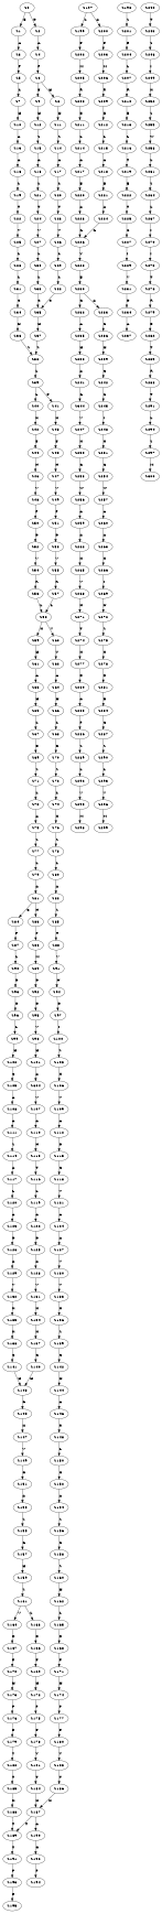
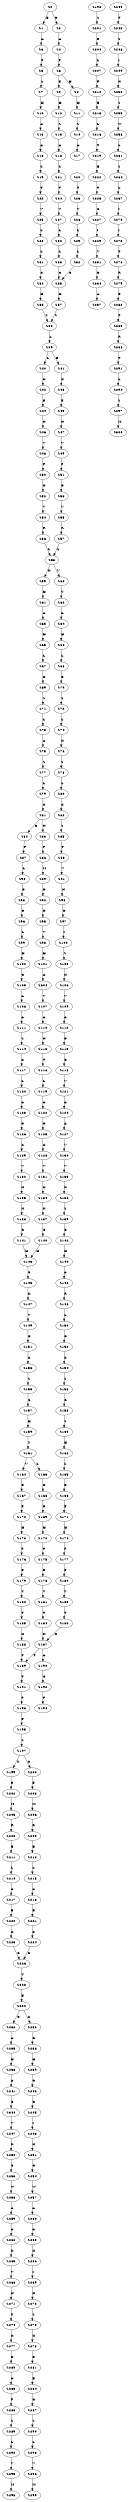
  strict digraph {
    S0
    S1
    S2
    S3
    S4
    S5
    S6
    S7
    S8
    S9
    S10
    S11
    S12
    S13
    S14
    S15
    S16
    S17
    S18
    S19
    S20
    S21
    S22
    S23
    S24
    S25
    S26
    S27
    S28
    S29
    S30
    S31
    S32
    S33
    S34
    S35
    S36
    S37
    S38
    S39
    S40
    S41
    S42
    S43
    S44
    S45
    S46
    S47
    S48
    S49
    S50
    S51
    S52
    S53
    S54
    S55
    S56
    S57
    S58
    S59
    S60
    S61
    S62
    S63
    S64
    S65
    S66
    S67
    S68
    S69
    S70
    S71
    S72
    S73
    S74
    S75
    S76
    S77
    S78
    S79
    S80
    S81
    S82
    S83
    S84
    S85
    S86
    S87
    S88
    S89
    S90
    S91
    S92
    S93
    S94
    S95
    S96
    S97
    S98
    S99
    S100
    S101
    S102
    S103
    n105 [label=S604]
    S105
    S106
    S107
    S108
    S109
    S110
    S111
    S112
    S113
    S114
    S115
    S116
    S117
    S118
    S119
    S120
    S121
    S122
    S123
    S124
    S125
    S126
    S127
    S128
    S129
    S130
    S131
    S132
    S133
    S134
    S135
    S136
    S137
    S138
    S139
    S140
    S141
    S142
    S143
    S144
    S145
    S146
    S147
    S148
    S149
    S150
    S151
    S152
    S153
    S154
    S155
    S156
    S157
    S158
    S159
    S160
    S161
    S162
    S163
    S164
    S165
    S166
    S167
    S168
    S169
    S170
    S171
    S172
    S173
    S174
    S175
    S176
    S177
    S178
    S179
    S180
    S181
    S182
    S183
    S184
    S185
    S186
    S187
    S188
    S189
    S190
    S191
    S192
    S193
    S194
    S195
    S197
    S199
    S200
    S198
    S201
    S202
    S203
    S204
    S205
    S206
    S207
    S208
    S209
    S210
    S211
    S212
    S213
    S214
    S215
    S216
    S217
    S218
    S219
    S220
    S221
    S222
    S223
    S224
    S225
    S226
    S227
    S228
    S229
    S230
    S231
    S232
    S233
    S234
    S235
    S236
    S237
    S238
    S239
    S241
    S242
    S240
    S243
    n244 [label=S344]
    S245
    S246
    S247
    S248
    S249
    S250
    S251
    S252
    S253
    S254
    S255
    S256
    S257
    S258
    S259
    S260
    S261
    S262
    S263
    S264
    S265
    S266
    S267
    S268
    S269
    S270
    S271
    S272
    S273
    S274
    S275
    S276
    S277
    S278
    S279
    S280
    S281
    S282
    S283
    S284
    S285
    S286
    S287
    S288
    S289
    S290
    S291
    S292
    S293
    S294
    S295
    S296
    S297
    S298
    S299
    S300
    S0 -> S1 [label=E]
    S0 -> S2 [label=D]
    S1 -> S3 [label=A]
    S2 -> S4 [label=A]
    S3 -> S5 [label=P]
    S4 -> S6 [label=P]
    S5 -> S7 [label=L]
    S6 -> S8 [label=H]
    S6 -> S9 [label=F]
    S7 -> S10 [label=H]
    S8 -> S11 [label=H]
    S9 -> S12 [label=H]
    S10 -> S13 [label=A]
    S11 -> S14 [label=S]
    S12 -> S15 [label=S]
    S13 -> S16 [label=A]
    S14 -> S17 [label=A]
    S15 -> S18 [label=A]
    S16 -> S19 [label=L]
-   S17 -> S20 [label=L]
    S18 -> S21 [label=L]
    S19 -> S22 [label=T]
    S20 -> S23 [label=T]
    S21 -> S24 [label=T]
    S22 -> S25 [label=V]
    S23 -> S26 [label=V]
    S24 -> S27 [label=V]
    S25 -> S28 [label=L]
    S26 -> S29 [label=L]
    S27 -> S30 [label=L]
    S28 -> S31 [label=L]
    S29 -> S32 [label=L]
    S30 -> S33 [label=L]
    S31 -> S34 [label=C]
    S32 -> S35 [label=C]
    S33 -> S35 [label=C]
    S34 -> S36 [label=H]
    S35 -> S37 [label=H]
    S36 -> S38 [label=S]
    S37 -> S38 [label=S]
    S38 -> S39 [label=L]
    S39 -> S40 [label=L]
    S39 -> S41 [label=F]
    S40 -> S42 [label=K]
    S41 -> S43 [label=K]
    S42 -> S44 [label=F]
    S43 -> S45 [label=F]
    S44 -> S46 [label=N]
    S45 -> S47 [label=N]
    S46 -> S48 [label=V]
    S47 -> S49 [label=V]
    S48 -> S50 [label=P]
    S49 -> S51 [label=P]
    S50 -> S52 [label=D]
    S51 -> S53 [label=D]
    S52 -> S54 [label=V]
    S53 -> S55 [label=V]
    S54 -> S56 [label=R]
    S55 -> S57 [label=R]
    S56 -> S58 [label=L]
    S57 -> S58 [label=L]
    S58 -> S59 [label=K]
    S58 -> S60 [label=V]
    S59 -> S61 [label=H]
    S60 -> S62 [label=Y]
    S61 -> S63 [label=A]
    S62 -> S64 [label=A]
    S63 -> S65 [label=H]
    S64 -> S66 [label=H]
    S65 -> S67 [label=L]
    S66 -> S68 [label=L]
    S67 -> S69 [label=D]
    S68 -> S70 [label=E]
    S69 -> S71 [label=S]
    S70 -> S72 [label=S]
    S71 -> S73 [label=L]
    S72 -> S74 [label=L]
    S73 -> S75 [label=A]
    S74 -> S76 [label=K]
    S75 -> S77 [label=S]
    S76 -> S78 [label=S]
    S77 -> S79 [label=L]
    S78 -> S80 [label=L]
    S79 -> S81 [label=A]
    S80 -> S82 [label=A]
    S81 -> S83 [label=N]
    S81 -> S84 [label=G]
    S82 -> S85 [label=S]
    S83 -> S86 [label=P]
    S84 -> S87 [label=P]
    S85 -> S88 [label=T]
    S86 -> S89 [label=M]
    S87 -> S90 [label=L]
    S88 -> S91 [label=V]
    S89 -> S92 [label=D]
    S90 -> S93 [label=D]
    S91 -> S94 [label=N]
    S92 -> S95 [label=D]
    S93 -> S96 [label=D]
    S94 -> S97 [label=D]
    S95 -> S98 [label=V]
    S96 -> S99 [label=L]
    S97 -> S100 [label=I]
    S98 -> S101 [label=H]
    S99 -> S102 [label=H]
    S100 -> S103 [label=S]
    S101 -> n105 [label=A]
    S102 -> S105 [label=G]
    S103 -> S106 [label=K]
    n105 -> S107 [label=V]
    S105 -> S108 [label=A]
    S106 -> S109 [label=V]
    S107 -> S110 [label=A]
    S108 -> S111 [label=A]
    S109 -> S112 [label=A]
    S110 -> S113 [label=N]
    S111 -> S114 [label=S]
    S112 -> S115 [label=D]
    S113 -> S116 [label=T]
    S114 -> S117 [label=A]
    S115 -> S118 [label=G]
    S116 -> S119 [label=L]
    S117 -> S120 [label=L]
    S118 -> S121 [label=V]
    S119 -> S122 [label=A]
    S120 -> S123 [label=A]
    S121 -> S124 [label=A]
    S122 -> S125 [label=D]
    S123 -> S126 [label=D]
    S124 -> S127 [label=A]
    S125 -> S128 [label=A]
    S126 -> S129 [label=A]
    S127 -> S130 [label=V]
    S128 -> S131 [label=V]
    S129 -> S132 [label=V]
    S130 -> S133 [label=V]
    S131 -> S134 [label=K]
    S132 -> S135 [label=K]
    S133 -> S136 [label=K]
    S134 -> S137 [label=K]
    S135 -> S138 [label=K]
    S136 -> S139 [label=S]
    S137 -> S140 [label=G]
    S138 -> S141 [label=G]
    S139 -> S142 [label=G]
    S140 -> S143 [label=H]
    S141 -> S143 [label=H]
    S142 -> S144 [label=H]
    S143 -> S145 [label=G]
    S144 -> S146 [label=A]
    S145 -> S147 [label=K]
    S146 -> S148 [label=R]
    S147 -> S149 [label=V]
    S148 -> S150 [label=L]
    S149 -> S151 [label=Q]
    S150 -> S152 [label=Q]
    S151 -> S153 [label=A]
    S152 -> S154 [label=A]
    S153 -> S155 [label=S]
    S154 -> S156 [label=S]
    S155 -> S157 [label=G]
    S156 -> S158 [label=G]
    S157 -> S159 [label=H]
    S158 -> S160 [label=S]
    S159 -> S161 [label=S]
    S160 -> S162 [label=H]
    S161 -> S163 [label=L]
    S161 -> S164 [label=V]
    S162 -> S165 [label=L]
    S163 -> S166 [label=D]
    S164 -> S167 [label=D]
    S165 -> S168 [label=D]
    S166 -> S169 [label=F]
    S167 -> S170 [label=F]
    S168 -> S171 [label=F]
    S169 -> S172 [label=H]
    S170 -> S173 [label=H]
    S171 -> S174 [label=H]
    S172 -> S175 [label=P]
    S173 -> S176 [label=P]
    S174 -> S177 [label=P]
    S175 -> S178 [label=F]
    S176 -> S179 [label=F]
    S177 -> S180 [label=F]
    S178 -> S181 [label=Y]
    S179 -> S182 [label=Y]
    S180 -> S183 [label=Y]
    S181 -> S184 [label=T]
    S182 -> S185 [label=T]
    S183 -> S186 [label=T]
    S184 -> S187 [label=K]
    S185 -> S188 [label=K]
    S186 -> S187 [label=K]
    S187 -> S189 [label=T]
    S187 -> S190 [label=A]
    S188 -> S189 [label=T]
    S189 -> S191 [label=T]
    S190 -> S192 [label=Q]
    S191 -> S193 [label=P]
    S192 -> S194 [label=P]
    S193 -> S195 [label=F]
+   S195 -> S197 [label=S]
    S197 -> S199 [label=L]
    S197 -> S200 [label=A]
    S199 -> S202 [label=F]
    S200 -> S203 [label=F]
    S198 -> S201 [label=S]
    S201 -> S204 [label=F]
    S202 -> S205 [label=M]
    S203 -> S206 [label=M]
    S204 -> S207 [label=L]
    S205 -> S208 [label=R]
    S206 -> S209 [label=R]
    S207 -> S210 [label=R]
    S208 -> S211 [label=E]
    S209 -> S212 [label=E]
    S210 -> S213 [label=E]
    S211 -> S214 [label=L]
    S212 -> S215 [label=L]
    S213 -> S216 [label=L]
    S214 -> S217 [label=A]
    S215 -> S218 [label=A]
    S216 -> S219 [label=T]
    S217 -> S220 [label=E]
    S218 -> S221 [label=E]
    S219 -> S222 [label=E]
    S220 -> S223 [label=A]
    S221 -> S224 [label=A]
    S222 -> S225 [label=T]
    S223 -> S226 [label=G]
    S224 -> S226 [label=G]
    S225 -> S227 [label=G]
    S226 -> S228 [label=Y]
    S227 -> S229 [label=I]
    S228 -> S230 [label=E]
    S229 -> S231 [label=V]
    S230 -> S232 [label=G]
    S230 -> S233 [label=A]
    S231 -> S234 [label=D]
    S232 -> S235 [label=A]
    S233 -> S236 [label=G]
    S234 -> S237 [label=A]
    S235 -> S238 [label=H]
    S236 -> S239 [label=H]
    S238 -> S241 [label=A]
    S239 -> S242 [label=G]
    S241 -> n244 [label=G]
    S242 -> S245 [label=G]
    S240 -> S243 [label=T]
    S243 -> S246 [label=S]
    n244 -> S247 [label=V]
    S245 -> S248 [label=I]
    S246 -> S249 [label=I]
    S247 -> S250 [label=K]
    S248 -> S251 [label=K]
    S249 -> S252 [label=K]
    S250 -> S253 [label=G]
    S251 -> S254 [label=G]
    S252 -> S255 [label=S]
    S253 -> S256 [label=W]
    S254 -> S257 [label=W]
    S255 -> S258 [label=W]
    S256 -> S259 [label=A]
    S257 -> S260 [label=A]
    S258 -> S261 [label=L]
    S259 -> S262 [label=A]
    S260 -> S263 [label=A]
    S261 -> S264 [label=S]
    S262 -> S265 [label=K]
    S263 -> S266 [label=K]
    S264 -> S267 [label=L]
    S265 -> S268 [label=V]
    S266 -> S269 [label=I]
    S267 -> S270 [label=I]
    S268 -> S271 [label=N]
    S269 -> S272 [label=N]
    S270 -> S273 [label=I]
    S271 -> S274 [label=T]
    S272 -> S275 [label=S]
    S273 -> S276 [label=T]
    S274 -> S277 [label=K]
    S275 -> S278 [label=K]
    S276 -> S279 [label=R]
    S277 -> S280 [label=D]
    S278 -> S281 [label=D]
    S279 -> S282 [label=E]
    S280 -> S283 [label=A]
    S281 -> S284 [label=E]
    S282 -> S285 [label=T]
    S283 -> S286 [label=P]
    S284 -> S287 [label=G]
    S285 -> S288 [label=R]
    S286 -> S289 [label=S]
    S287 -> S290 [label=S]
    S288 -> S291 [label=T]
    S289 -> S292 [label=L]
    S290 -> S293 [label=L]
    S291 -> S294 [label=L]
    S292 -> S295 [label=V]
    S293 -> S296 [label=V]
    S294 -> S297 [label=S]
    S295 -> S298 [label=M]
    S296 -> S299 [label=M]
    S297 -> S300 [label=M]
  }
